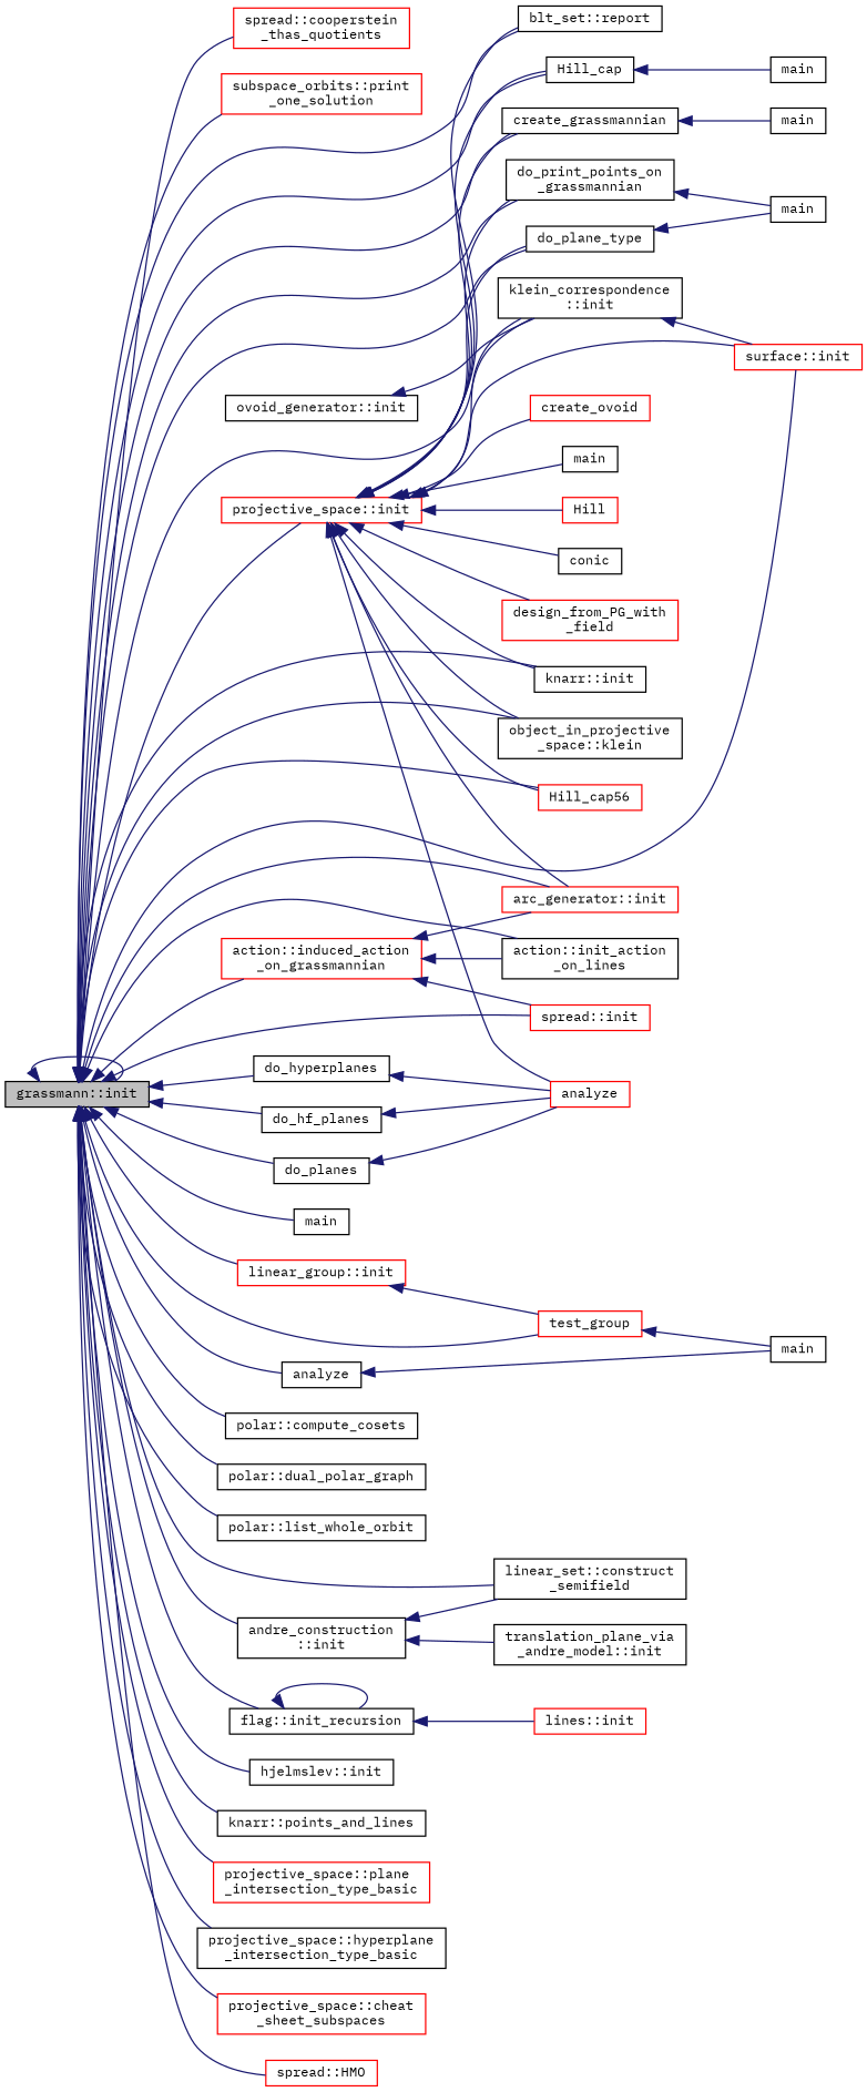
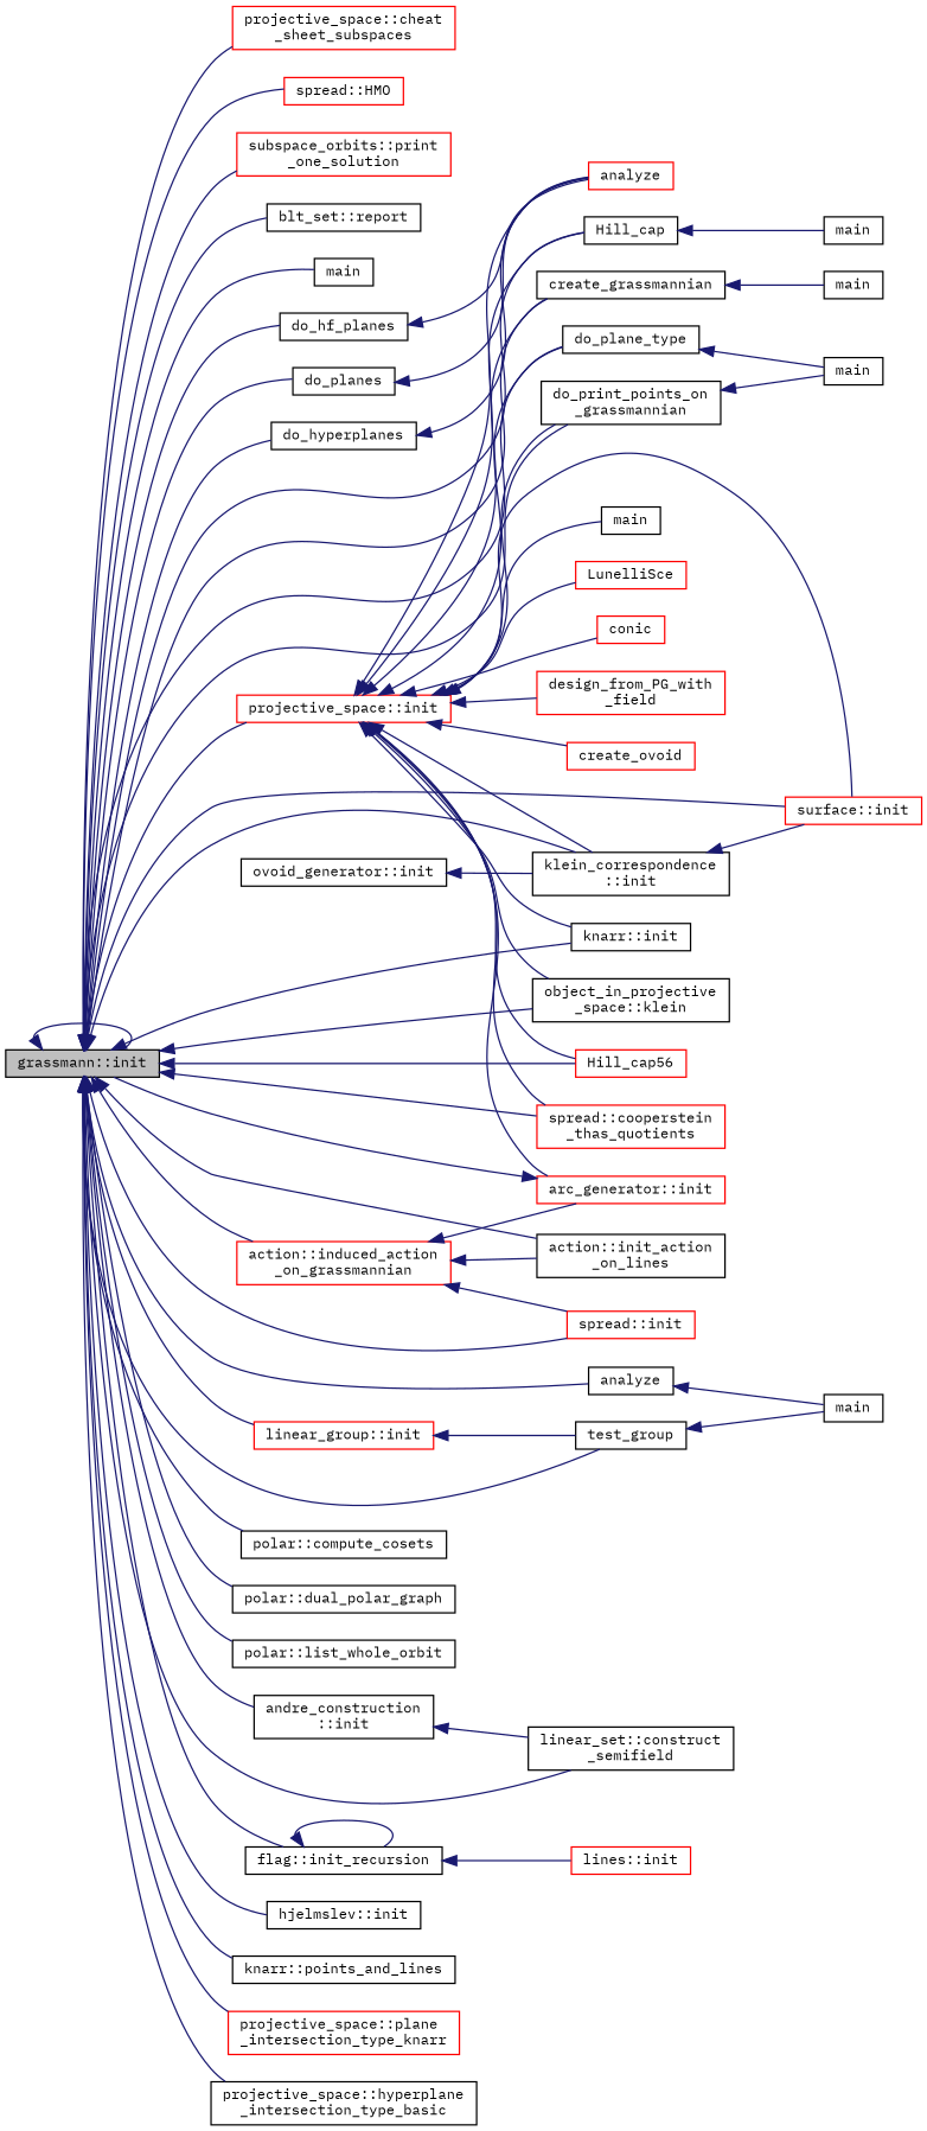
  digraph {
    fontname="IBM Plex Mono"
    rankdir=LR
    node [color=black fillcolor=white fontname="IBM Plex Mono" fontsize=10 shape=record style=filled]
    edge [color=midnightblue dir=back fontname="IBM Plex Mono" fontsize=10 labelfontname=Helvetica labelfontsize=10 style=solid]
    n1 [fillcolor=grey75 fontcolor=black height=0.2 label="grassmann::init" width=0.4]
    n2 [height=0.2 label="blt_set::report" width=0.4]
    n3 [height=0.2 label=main width=0.4]
    n4 [height=0.2 label=do_hf_planes width=0.4]
    n5 [height=0.2 label=do_planes width=0.4]
    n6 [height=0.2 label=do_hyperplanes width=0.4]
    n7 [height=0.2 label=analyze width=0.4]
-   n8 [color=red height=0.2 label=test_group width=0.4]
+   n8 [height=0.2 label=test_group width=0.4]
    n9 [height=0.2 label=Hill_cap width=0.4]
    n10 [height=0.2 label=create_grassmannian width=0.4]
    n11 [height=0.2 label="polar::compute_cosets" width=0.4]
    n12 [height=0.2 label="polar::dual_polar_graph" width=0.4]
    n13 [height=0.2 label="polar::list_whole_orbit" width=0.4]
    n14 [height=0.2 label="linear_set::construct\l_semifield" width=0.4]
    n15 [height=0.2 label="andre_construction\l::init" width=0.4]
    n16 [height=0.2 label="flag::init_recursion" width=0.4]
    n17 [height=0.2 label=do_plane_type width=0.4]
    n18 [height=0.2 label="do_print_points_on\l_grassmannian" width=0.4]
    n19 [height=0.2 label="hjelmslev::init" width=0.4]
    n20 [height=0.2 label="klein_correspondence\l::init" width=0.4]
    n21 [color=red height=0.2 label="surface::init" width=0.4]
    n22 [height=0.2 label="knarr::init" width=0.4]
    n23 [height=0.2 label="knarr::points_and_lines" width=0.4]
    n24 [height=0.2 label="object_in_projective\l_space::klein" width=0.4]
    n25 [color=red height=0.2 label="projective_space::init" width=0.4]
    n26 [color=red height=0.2 label=Hill_cap56 width=0.4]
    n27 [color=red height=0.2 label="arc_generator::init" width=0.4]
-   n28 [color=red height=0.2 label="projective_space::plane\l_intersection_type_basic" width=0.4]
+   n28 [color=red height=0.2 label="projective_space::plane\l_intersection_type_knarr" width=0.4]
    n29 [height=0.2 label="projective_space::hyperplane\l_intersection_type_basic" width=0.4]
    n30 [color=red height=0.2 label="projective_space::cheat\l_sheet_subspaces" width=0.4]
    n31 [height=0.2 label="action::init_action\l_on_lines" width=0.4]
    n32 [color=red height=0.2 label="action::induced_action\l_on_grassmannian" width=0.4]
    n33 [color=red height=0.2 label="spread::init" width=0.4]
    n34 [color=red height=0.2 label="linear_group::init" width=0.4]
    n35 [color=red height=0.2 label="spread::HMO" width=0.4]
    n36 [color=red height=0.2 label="spread::cooperstein\l_thas_quotients" width=0.4]
    n37 [color=red height=0.2 label="subspace_orbits::print\l_one_solution" width=0.4]
    n38 [color=red height=0.2 label=analyze width=0.4]
    n39 [height=0.2 label=main width=0.4]
    n40 [height=0.2 label=main width=0.4]
    n41 [height=0.2 label=main width=0.4]
-   n42 [height=0.2 label="translation_plane_via\l_andre_model::init" width=0.4]
    n43 [color=red height=0.2 label="lines::init" width=0.4]
    n44 [height=0.2 label=main width=0.4]
    n45 [height=0.2 label=main width=0.4]
-   n46 [color=red height=0.2 label=Hill width=0.4]
-   n47 [height=0.2 label=conic width=0.4]
+   n46 [color=red height=0.2 label=LunelliSce width=0.4]
+   n47 [color=red height=0.2 label=conic width=0.4]
    n48 [color=red height=0.2 label="design_from_PG_with\l_field" width=0.4]
    n49 [color=red height=0.2 label=create_ovoid width=0.4]
    n50 [height=0.2 label="ovoid_generator::init" width=0.4]
    n1 -> n1
    n1 -> n2
    n1 -> n3
    n1 -> n4
    n1 -> n5
    n1 -> n6
    n1 -> n7
    n1 -> n8
    n1 -> n9
    n1 -> n10
    n1 -> n11
    n1 -> n12
    n1 -> n13
    n1 -> n14
    n1 -> n15
    n1 -> n16
    n1 -> n17
    n1 -> n18
    n1 -> n19
    n1 -> n20
    n1 -> n21
    n1 -> n22
    n1 -> n23
    n1 -> n24
    n1 -> n25
    n1 -> n26
-   n1 -> n27
+   n27 -> n1
    n1 -> n28
    n1 -> n29
    n1 -> n30
    n1 -> n31
    n1 -> n32
    n1 -> n33
    n1 -> n34
    n1 -> n35
    n1 -> n36
    n1 -> n37
    n4 -> n38
    n5 -> n38
    n6 -> n38
    n7 -> n39
    n8 -> n39
    n9 -> n40
    n10 -> n41
    n15 -> n14
-   n15 -> n42
    n16 -> n16
    n16 -> n43
    n17 -> n44
    n18 -> n44
    n20 -> n21
-   n25 -> n2
+   n25 -> n36
    n25 -> n9
    n25 -> n10
    n25 -> n17
    n25 -> n18
    n25 -> n20
    n25 -> n21
    n25 -> n22
    n25 -> n24
    n25 -> n26
    n25 -> n27
    n25 -> n38
    n25 -> n45
    n25 -> n46
    n25 -> n47
    n25 -> n48
    n25 -> n49
    n32 -> n27
    n32 -> n31
    n32 -> n33
    n34 -> n8
    n50 -> n20
  }
